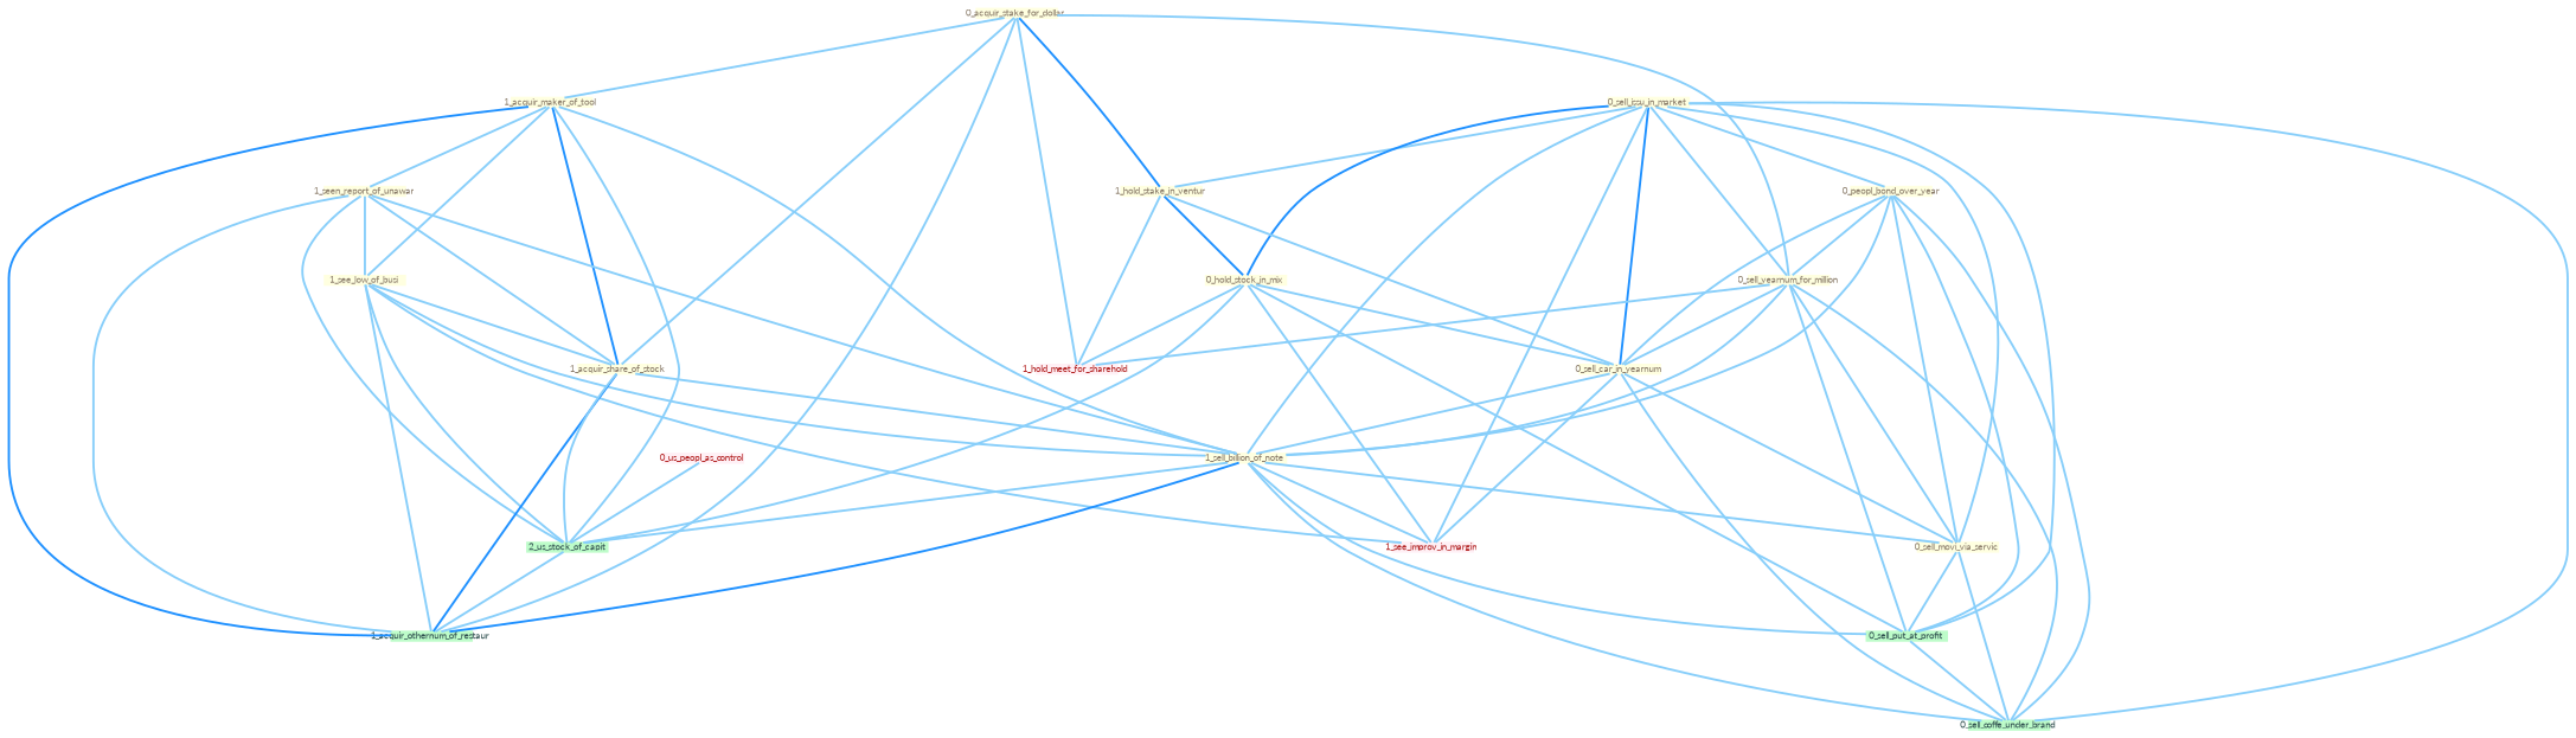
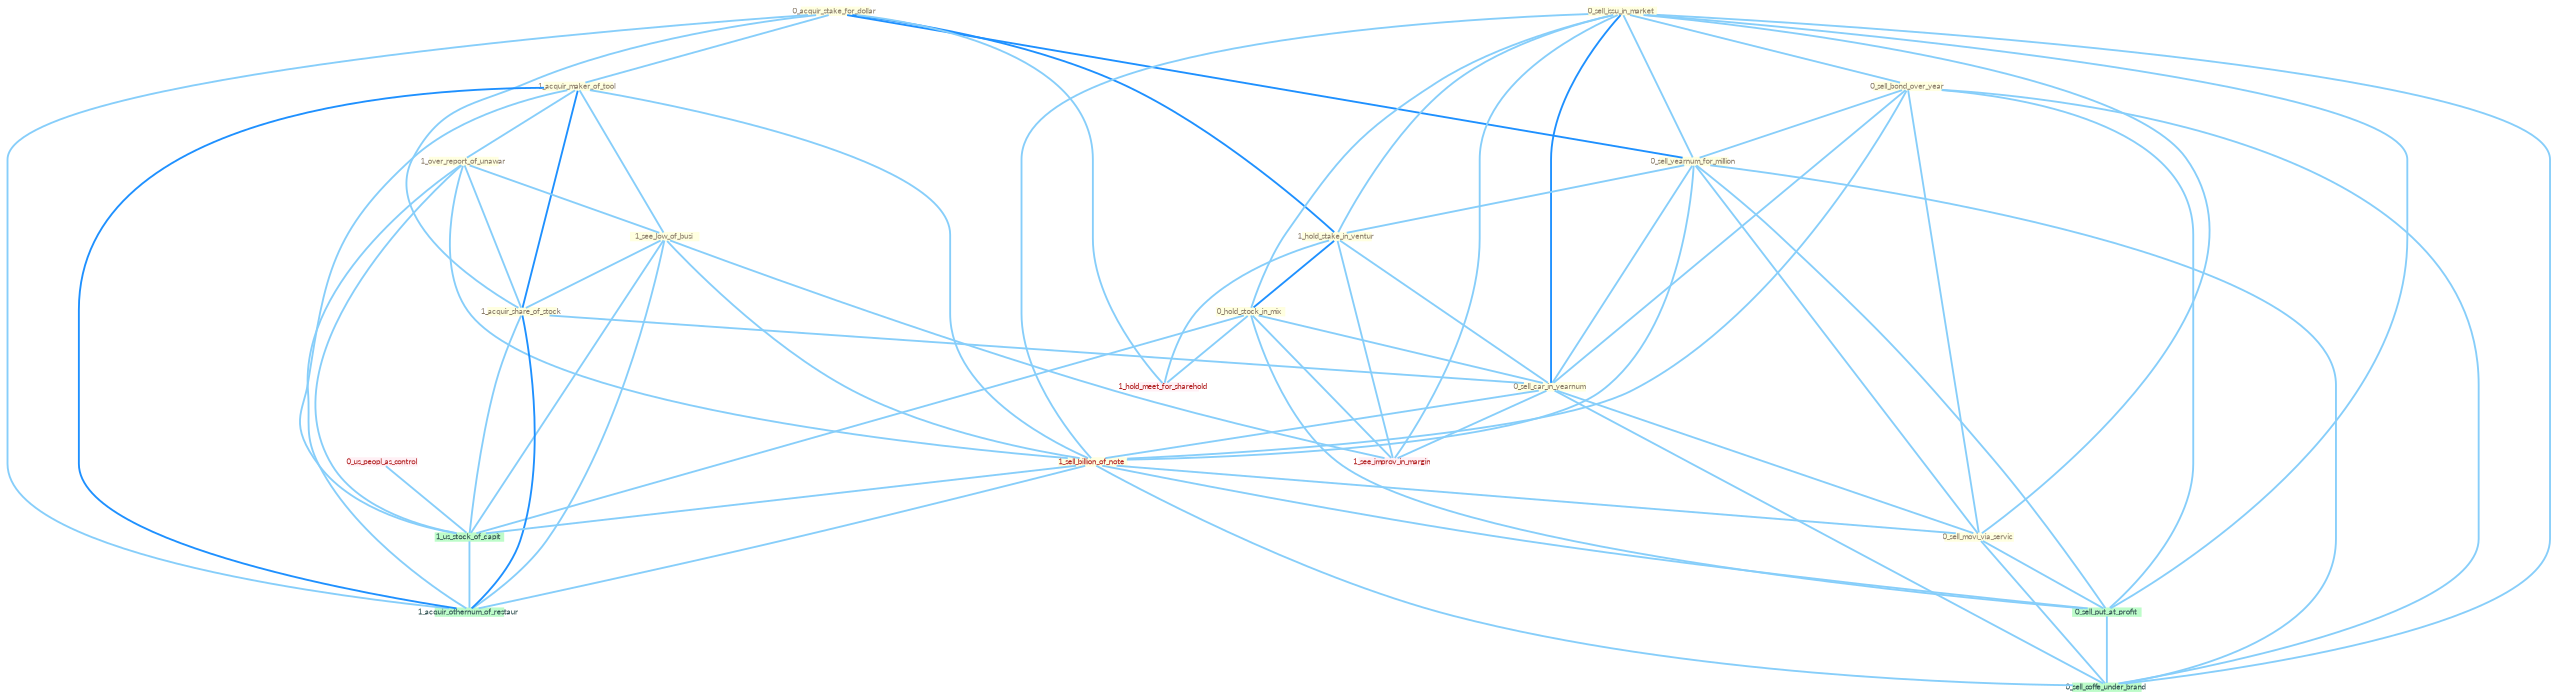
  graph {
    fontname=Lato
    node [color="#ffffe0" fixedsize=true fontcolor="#8b7d6b" fontname=Lato fontsize=4 shape=polygon style=filled]
    edge [color="#87cefa" fontname=Lato w=1]
    "0_acquir_stake_for_dollar " [height=.06 width=.5]
    "1_acquir_maker_of_tool " [height=.06 width=.5]
-   "1_seen_report_of_unawar " [height=.06 width=.5]
+   "1_seen_report_of_unawar " [height=.06 width=.5 label="1_over_report_of_unawar"]
    "1_see_low_of_busi " [height=.06 width=.5]
    "0_sell_issu_in_market " [height=.06 width=.5]
    "1_hold_stake_in_ventur " [height=.06 width=.5]
    "0_hold_stock_in_mix " [height=.06 width=.5]
-   "0_sell_bond_over_year " [height=.06 width=.5 label="0_peopl_bond_over_year"]
+   "0_sell_bond_over_year " [height=.06 width=.5]
    "1_acquir_share_of_stock " [height=.06 width=.5]
    n10 [height=.06 label="0_sell_yearnum_for_million" width=.5]
    "0_sell_car_in_yearnum " [height=.06 width=.5]
-   "1_sell_billion_of_note " [height=.06 width=.5]
+   "1_sell_billion_of_note " [fontcolor="#b22222" height=.06 width=.5]
    "0_sell_movi_via_servic " [height=.06 width=.5]
    "0_us_peopl_as_control " [color="#fff0f5" fontcolor="#b22222" height=.06 width=.5]
    "1_see_improv_in_margin " [color="#fff0f5" fontcolor="#b22222" height=.06 width=.5]
    "1_hold_meet_for_sharehold " [color="#fff0f5" fontcolor="#b22222" height=.06 width=.5]
    "1_acquir_othernum_of_restaur " [color="#BDFCC9" fontcolor="#2f4f4f" height=.06 width=.5]
-   "1_us_stock_of_capit " [color="#BDFCC9" fontcolor="#2f4f4f" height=.06 width=.5 label="2_us_stock_of_capit"]
+   "1_us_stock_of_capit " [color="#BDFCC9" fontcolor="#2f4f4f" height=.06 width=.5]
    "0_sell_put_at_profit " [color="#BDFCC9" fontcolor="#2f4f4f" height=.06 width=.5]
    "0_sell_coffe_under_brand " [color="#BDFCC9" fontcolor="#2f4f4f" height=.06 width=.5]
    subgraph sub_1 {
      "0_acquir_stake_for_dollar "
      "1_acquir_maker_of_tool "
      "1_seen_report_of_unawar "
      "1_see_low_of_busi "
      "0_sell_issu_in_market "
      "1_hold_stake_in_ventur "
      "0_hold_stock_in_mix "
      "0_sell_bond_over_year "
      "1_acquir_share_of_stock "
      n10
      "0_sell_car_in_yearnum "
      "1_sell_billion_of_note "
      "0_sell_movi_via_servic "
    }
    subgraph sub_2 {
      "0_us_peopl_as_control "
      "1_see_improv_in_margin "
      "1_hold_meet_for_sharehold "
    }
    "0_acquir_stake_for_dollar " -- "1_acquir_maker_of_tool "
    "0_acquir_stake_for_dollar " -- "1_hold_stake_in_ventur " [color="#1e90ff"]
    "0_acquir_stake_for_dollar " -- "1_acquir_share_of_stock "
-   "0_acquir_stake_for_dollar " -- n10
+   "0_acquir_stake_for_dollar " -- n10 [color="#1e90ff"]
    "0_acquir_stake_for_dollar " -- "1_hold_meet_for_sharehold "
    "0_acquir_stake_for_dollar " -- "1_acquir_othernum_of_restaur "
    "1_acquir_maker_of_tool " -- "1_seen_report_of_unawar "
    "1_acquir_maker_of_tool " -- "1_see_low_of_busi "
    "1_acquir_maker_of_tool " -- "1_acquir_share_of_stock " [color="#1e90ff" w=2]
    "1_acquir_maker_of_tool " -- "1_sell_billion_of_note "
    "1_acquir_maker_of_tool " -- "1_acquir_othernum_of_restaur " [color="#1e90ff" w=2]
    "1_acquir_maker_of_tool " -- "1_us_stock_of_capit "
    "1_seen_report_of_unawar " -- "1_see_low_of_busi "
    "1_seen_report_of_unawar " -- "1_acquir_share_of_stock "
    "1_seen_report_of_unawar " -- "1_sell_billion_of_note "
    "1_seen_report_of_unawar " -- "1_acquir_othernum_of_restaur "
    "1_seen_report_of_unawar " -- "1_us_stock_of_capit "
    "1_see_low_of_busi " -- "1_acquir_share_of_stock "
    "1_see_low_of_busi " -- "1_sell_billion_of_note "
    "1_see_low_of_busi " -- "1_see_improv_in_margin "
    "1_see_low_of_busi " -- "1_acquir_othernum_of_restaur "
    "1_see_low_of_busi " -- "1_us_stock_of_capit "
    "0_sell_issu_in_market " -- "1_hold_stake_in_ventur "
-   "0_sell_issu_in_market " -- "0_hold_stock_in_mix " [color="#1e90ff"]
+   "0_sell_issu_in_market " -- "0_hold_stock_in_mix "
    "0_sell_issu_in_market " -- "0_sell_bond_over_year "
    "0_sell_issu_in_market " -- n10
    "0_sell_issu_in_market " -- "0_sell_car_in_yearnum " [color="#1e90ff" w=2]
    "0_sell_issu_in_market " -- "1_sell_billion_of_note "
    "0_sell_issu_in_market " -- "0_sell_movi_via_servic "
    "0_sell_issu_in_market " -- "1_see_improv_in_margin "
    "0_sell_issu_in_market " -- "0_sell_put_at_profit "
    "0_sell_issu_in_market " -- "0_sell_coffe_under_brand "
    "1_hold_stake_in_ventur " -- "0_hold_stock_in_mix " [color="#1e90ff" w=2]
    "1_hold_stake_in_ventur " -- "0_sell_car_in_yearnum "
-   "1_sell_billion_of_note " -- "1_see_improv_in_margin "
+   "1_hold_stake_in_ventur " -- "1_see_improv_in_margin "
    "1_hold_stake_in_ventur " -- "1_hold_meet_for_sharehold "
    "0_hold_stock_in_mix " -- "0_sell_car_in_yearnum "
    "0_hold_stock_in_mix " -- "1_see_improv_in_margin "
    "0_hold_stock_in_mix " -- "1_hold_meet_for_sharehold "
    "0_hold_stock_in_mix " -- "1_us_stock_of_capit "
    "0_hold_stock_in_mix " -- "0_sell_put_at_profit "
    "0_sell_bond_over_year " -- n10
    "0_sell_bond_over_year " -- "0_sell_car_in_yearnum "
    "0_sell_bond_over_year " -- "1_sell_billion_of_note "
    "0_sell_bond_over_year " -- "0_sell_movi_via_servic "
    "0_sell_bond_over_year " -- "0_sell_put_at_profit "
    "0_sell_bond_over_year " -- "0_sell_coffe_under_brand "
-   "1_acquir_share_of_stock " -- "1_sell_billion_of_note "
+   "1_acquir_share_of_stock " -- "0_sell_car_in_yearnum "
    "1_acquir_share_of_stock " -- "1_acquir_othernum_of_restaur " [color="#1e90ff" w=2]
    "1_acquir_share_of_stock " -- "1_us_stock_of_capit "
    n10 -- "0_sell_car_in_yearnum "
    n10 -- "1_sell_billion_of_note "
    n10 -- "0_sell_movi_via_servic "
-   n10 -- "1_hold_meet_for_sharehold "
+   n10 -- "1_hold_stake_in_ventur "
    n10 -- "0_sell_put_at_profit "
    n10 -- "0_sell_coffe_under_brand "
    "0_sell_car_in_yearnum " -- "1_sell_billion_of_note "
    "0_sell_car_in_yearnum " -- "0_sell_movi_via_servic "
    "0_sell_car_in_yearnum " -- "1_see_improv_in_margin "
    "0_sell_car_in_yearnum " -- "0_sell_coffe_under_brand "
    "1_sell_billion_of_note " -- "0_sell_movi_via_servic "
-   "1_sell_billion_of_note " -- "1_acquir_othernum_of_restaur " [color="#1e90ff"]
+   "1_sell_billion_of_note " -- "1_acquir_othernum_of_restaur "
    "1_sell_billion_of_note " -- "1_us_stock_of_capit "
    "1_sell_billion_of_note " -- "0_sell_put_at_profit "
    "1_sell_billion_of_note " -- "0_sell_coffe_under_brand "
    "0_sell_movi_via_servic " -- "0_sell_put_at_profit "
    "0_sell_movi_via_servic " -- "0_sell_coffe_under_brand "
    "0_us_peopl_as_control " -- "1_us_stock_of_capit "
    "1_us_stock_of_capit " -- "1_acquir_othernum_of_restaur "
    "0_sell_put_at_profit " -- "0_sell_coffe_under_brand "
  }
